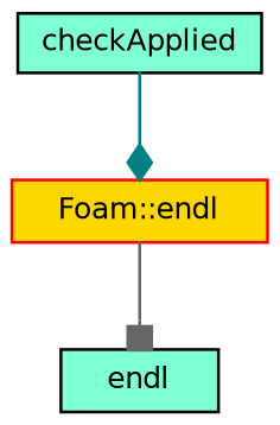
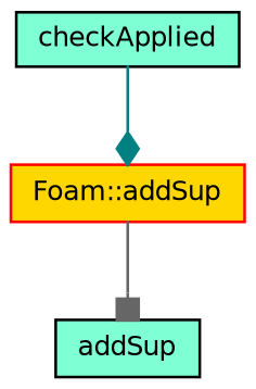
  digraph {
    rankdir=TB
    node [color=black fillcolor=aquamarine fontname=Helvetica fontsize=10 shape=record style=filled]
    edge [fontname=Helvetica fontsize=10 labelfontname=Helvetica labelfontsize=10 style=solid]
    n1 [fontcolor=black height=0.2 label=checkApplied width=0.4]
-   n2 [color=red fillcolor=gold height=0.2 label="Foam::endl" width=0.4]
-   n3 [height=0.2 label=endl width=0.4]
+   n2 [color=red fillcolor=gold height=0.2 label="Foam::addSup" width=0.4]
+   n3 [height=0.2 label=addSup width=0.4]
    n1 -> n2 [arrowhead=diamond color=teal]
    n2 -> n3 [arrowhead=box color=gray40]
  }
